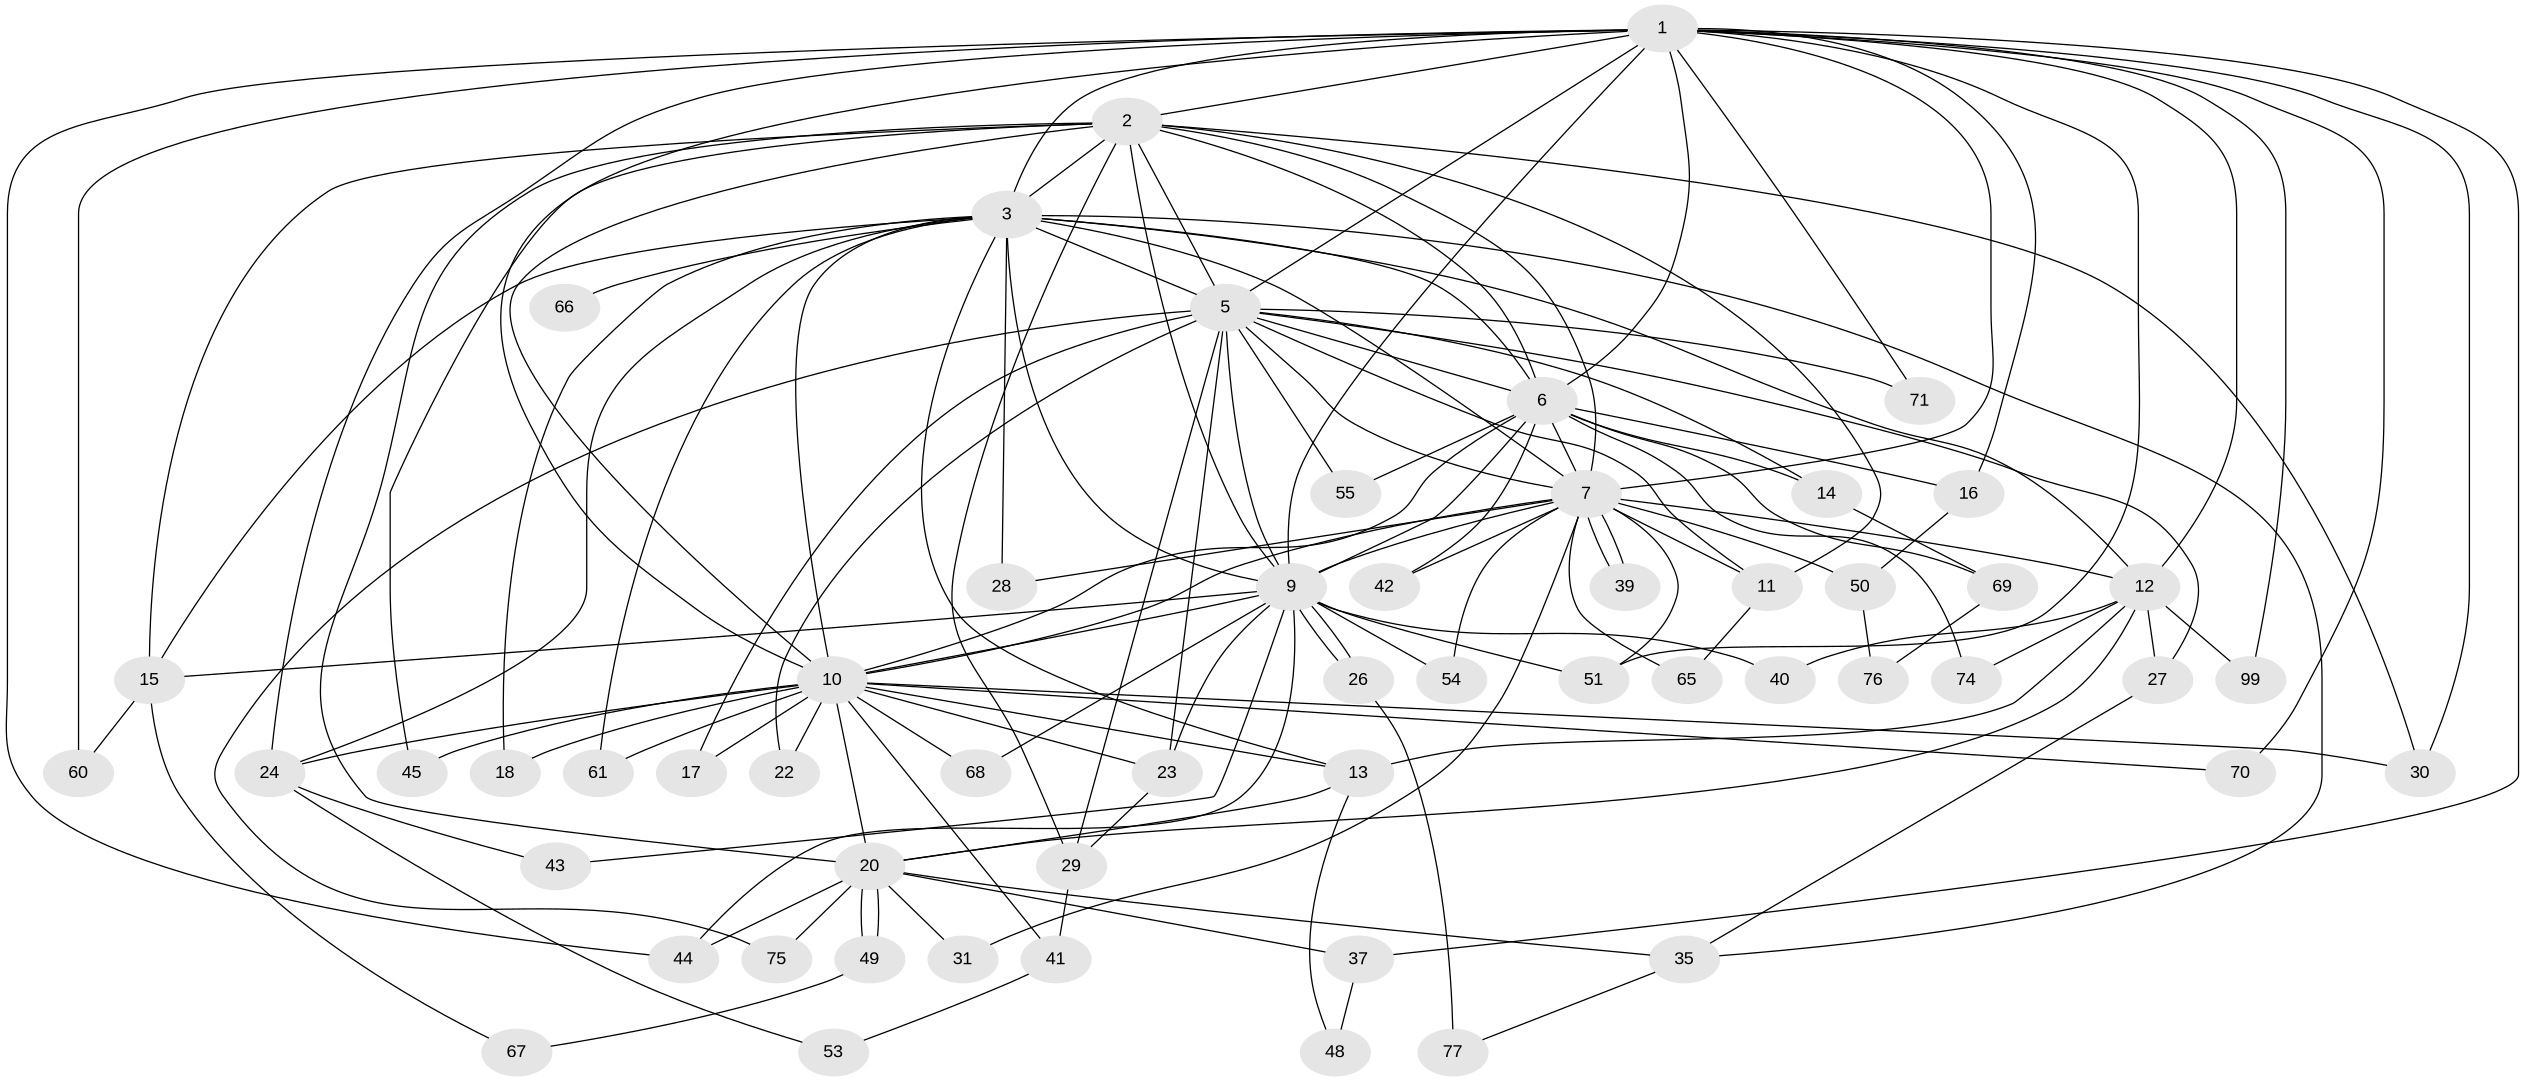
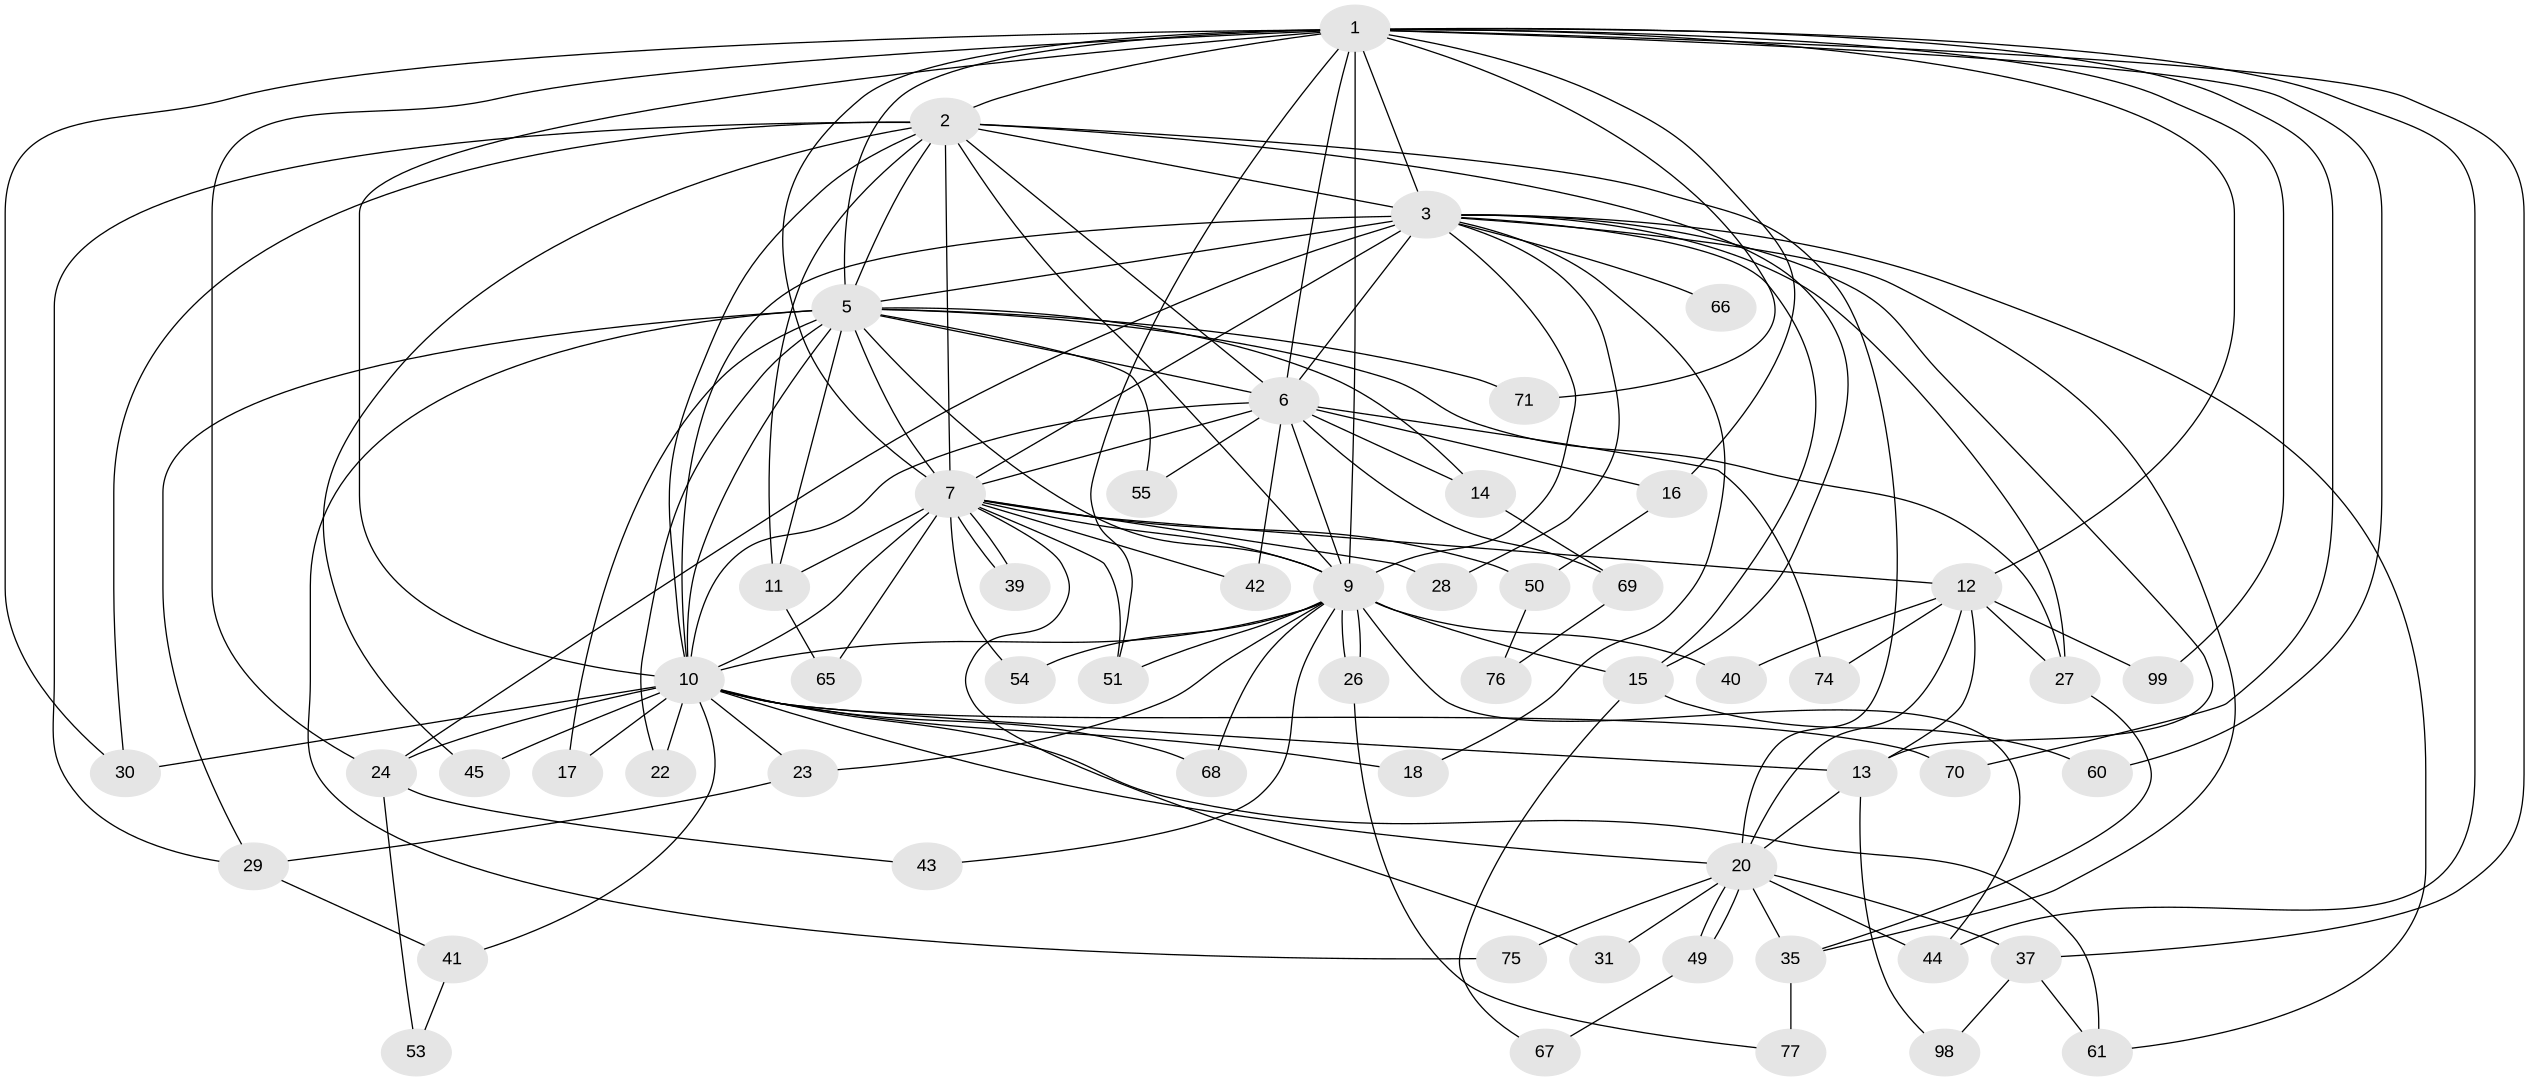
  graph {
    fontname="Liberation Sans"
    node [color=gray90 fontname="Liberation Sans" style=filled]
    edge [fontname="Liberation Sans"]
    1 [super="+34"]
    2 [super="+8"]
    3 [super="+4"]
    5 [super="+32"]
    6 [super="+58"]
    7 [super="+21"]
    9 [super="+25"]
    10 [super="+57"]
    12 [super="+36"]
    16
    24 [super="+38"]
    30 [super="+47"]
    37
    44 [super="+51"]
    n15 [label=51 super="+62"]
    n16 [label=99]
    60
    70
    71
    11 [super="+56"]
    15 [super="+33"]
    20 [super="+46"]
    29 [super="+63"]
    45
    13 [super="+19"]
    18
    28
    35 [super="+73"]
    61 [super="+64"]
    66
    14
    17
    22
    27
    55
    75
    42
    69
    74
    31
    39
    50
    54
    65
    23
    26 [super="+72"]
    40
    43
    68
    41
    53
-   48
+   48 [label=98]
    67
    49
    77
    76
    1 -- 2 [weight=2]
    1 -- 3 [weight=3]
    1 -- 5
    1 -- 6
    1 -- 7 [weight=2]
    1 -- 9 [weight=2]
    1 -- 10
    1 -- 12
    1 -- 16
    1 -- 24
    1 -- 30
    1 -- 37
    1 -- 44
    1 -- n15
    1 -- n16
    1 -- 60
    1 -- 70
    1 -- 71
    2 -- 3 [weight=4]
    2 -- 5 [weight=2]
    2 -- 6 [weight=2]
    2 -- 7 [weight=2]
    2 -- 9 [weight=2]
    2 -- 10 [weight=2]
    2 -- 30
    2 -- 11
    2 -- 15
    2 -- 20
    2 -- 29
    2 -- 45
    3 -- 5 [weight=2]
    3 -- 6 [weight=2]
    3 -- 7 [weight=2]
    3 -- 9 [weight=2]
    3 -- 10 [weight=2]
-   3 -- 12
+   3 -- 27
    3 -- 24
    3 -- 15
    3 -- 13
    3 -- 18
    3 -- 28
    3 -- 35
    3 -- 61
    3 -- 66 [weight=2]
    5 -- 6
    5 -- 7 [weight=2]
    5 -- 9
-   5 -- 23
+   5 -- 10
    5 -- 71
    5 -- 11
    5 -- 29
    5 -- 14
    5 -- 17
    5 -- 22
    5 -- 27
    5 -- 55
    5 -- 75
    6 -- 7
    6 -- 9
    6 -- 10
    6 -- 16
    6 -- 14 [weight=2]
    6 -- 55
    6 -- 42
    6 -- 69
    6 -- 74
    7 -- 9
    7 -- 10
    7 -- 12
    7 -- n15
    7 -- 11
    7 -- 28
    7 -- 42
    7 -- 31
    7 -- 39
    7 -- 39
    7 -- 50
    7 -- 54
    7 -- 65
    9 -- 10
    9 -- 44
    9 -- n15
    9 -- 15
    9 -- 54
    9 -- 23
    9 -- 26 [weight=2]
    9 -- 26
    9 -- 40
    9 -- 43
    9 -- 68
    10 -- 24
    10 -- 30
    10 -- 70
    10 -- 20
    10 -- 45
    10 -- 13
    10 -- 18
    10 -- 61
    10 -- 17
    10 -- 22
    10 -- 23
    10 -- 68
    10 -- 41
    12 -- n16
    12 -- 20
    12 -- 13
    12 -- 27
    12 -- 74
    12 -- 40
    16 -- 50
    24 -- 43
    24 -- 53
+   37 -- 61
    37 -- 48
    11 -- 65
    15 -- 60
    15 -- 67
    20 -- 37
    20 -- 44
    20 -- 35
    20 -- 75
    20 -- 31
    20 -- 49
    20 -- 49
    29 -- 41
    13 -- 20
    13 -- 48
    35 -- 77
    14 -- 69
    27 -- 35
    69 -- 76
    50 -- 76
    23 -- 29
    26 -- 77
    41 -- 53
    49 -- 67
  }
